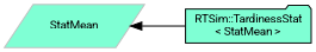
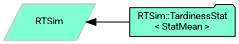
  digraph {
    rankdir=LR
    fontname=Roboto
    node [fillcolor=aquamarine fontname=Roboto fontsize=10 style=filled]
-   n1 [color=grey75 height=0.2 label=StatMean shape=parallelogram width=0.4]
+   n1 [color=grey75 height=0.2 label=RTSim shape=parallelogram width=0.4]
    n2 [color=black height=0.2 label="RTSim::TardinessStat\l\< StatMean \>" shape=folder width=0.4]
    n1 -> n2 [color=black dir=back fontname=Roboto fontsize=10 labelfontname=Helvetica labelfontsize=10 style=solid]
  }
